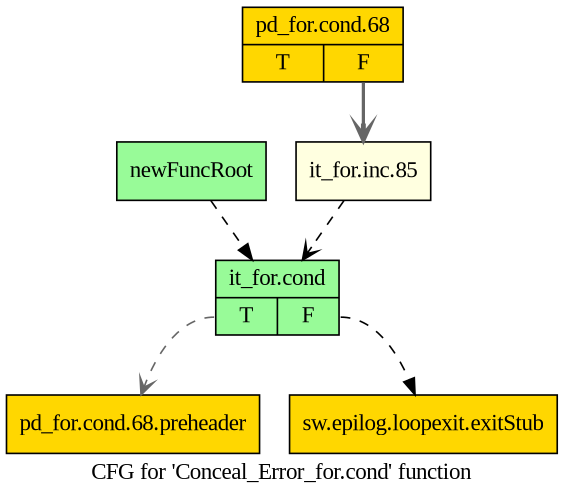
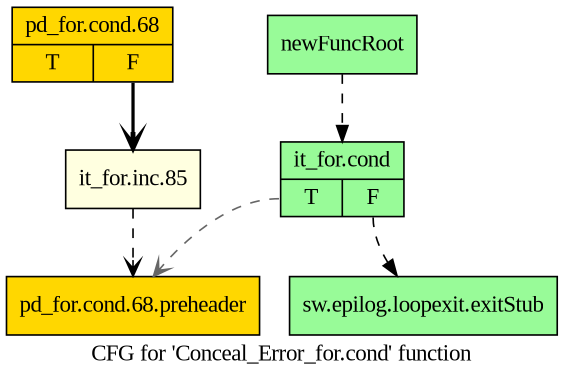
  digraph {
    fontname="Liberation Serif"
    label="CFG for 'Conceal_Error_for.cond' function"
    node [fillcolor=palegreen fontname="Liberation Serif" shape=record style=filled]
    edge [arrowhead=vee color=black fontname="Liberation Serif" style=dashed]
    n1 [label="{newFuncRoot}"]
    n2 [label="{it_for.cond|{<s0>T|<s1>F}}"]
-   n3 [fillcolor=gold label="{sw.epilog.loopexit.exitStub}"]
+   n3 [label="{sw.epilog.loopexit.exitStub}"]
    n4 [fillcolor=gold label="{pd_for.cond.68.preheader}"]
    n5 [fillcolor=gold label="{pd_for.cond.68|{<s0>T|<s1>F}}"]
    n6 [fillcolor=lightyellow label="{it_for.inc.85}"]
    n1 -> n2 [arrowhead=normal]
    n2 -> n3 [arrowhead=normal tailport=s1]
    n2 -> n4 [color=gray40 tailport=s0]
-   n5 -> n6 [color=gray40 style=bold tailport=s1]
-   n6 -> n2
+   n5 -> n6 [style=bold tailport=s1]
+   n6 -> n4
  }
